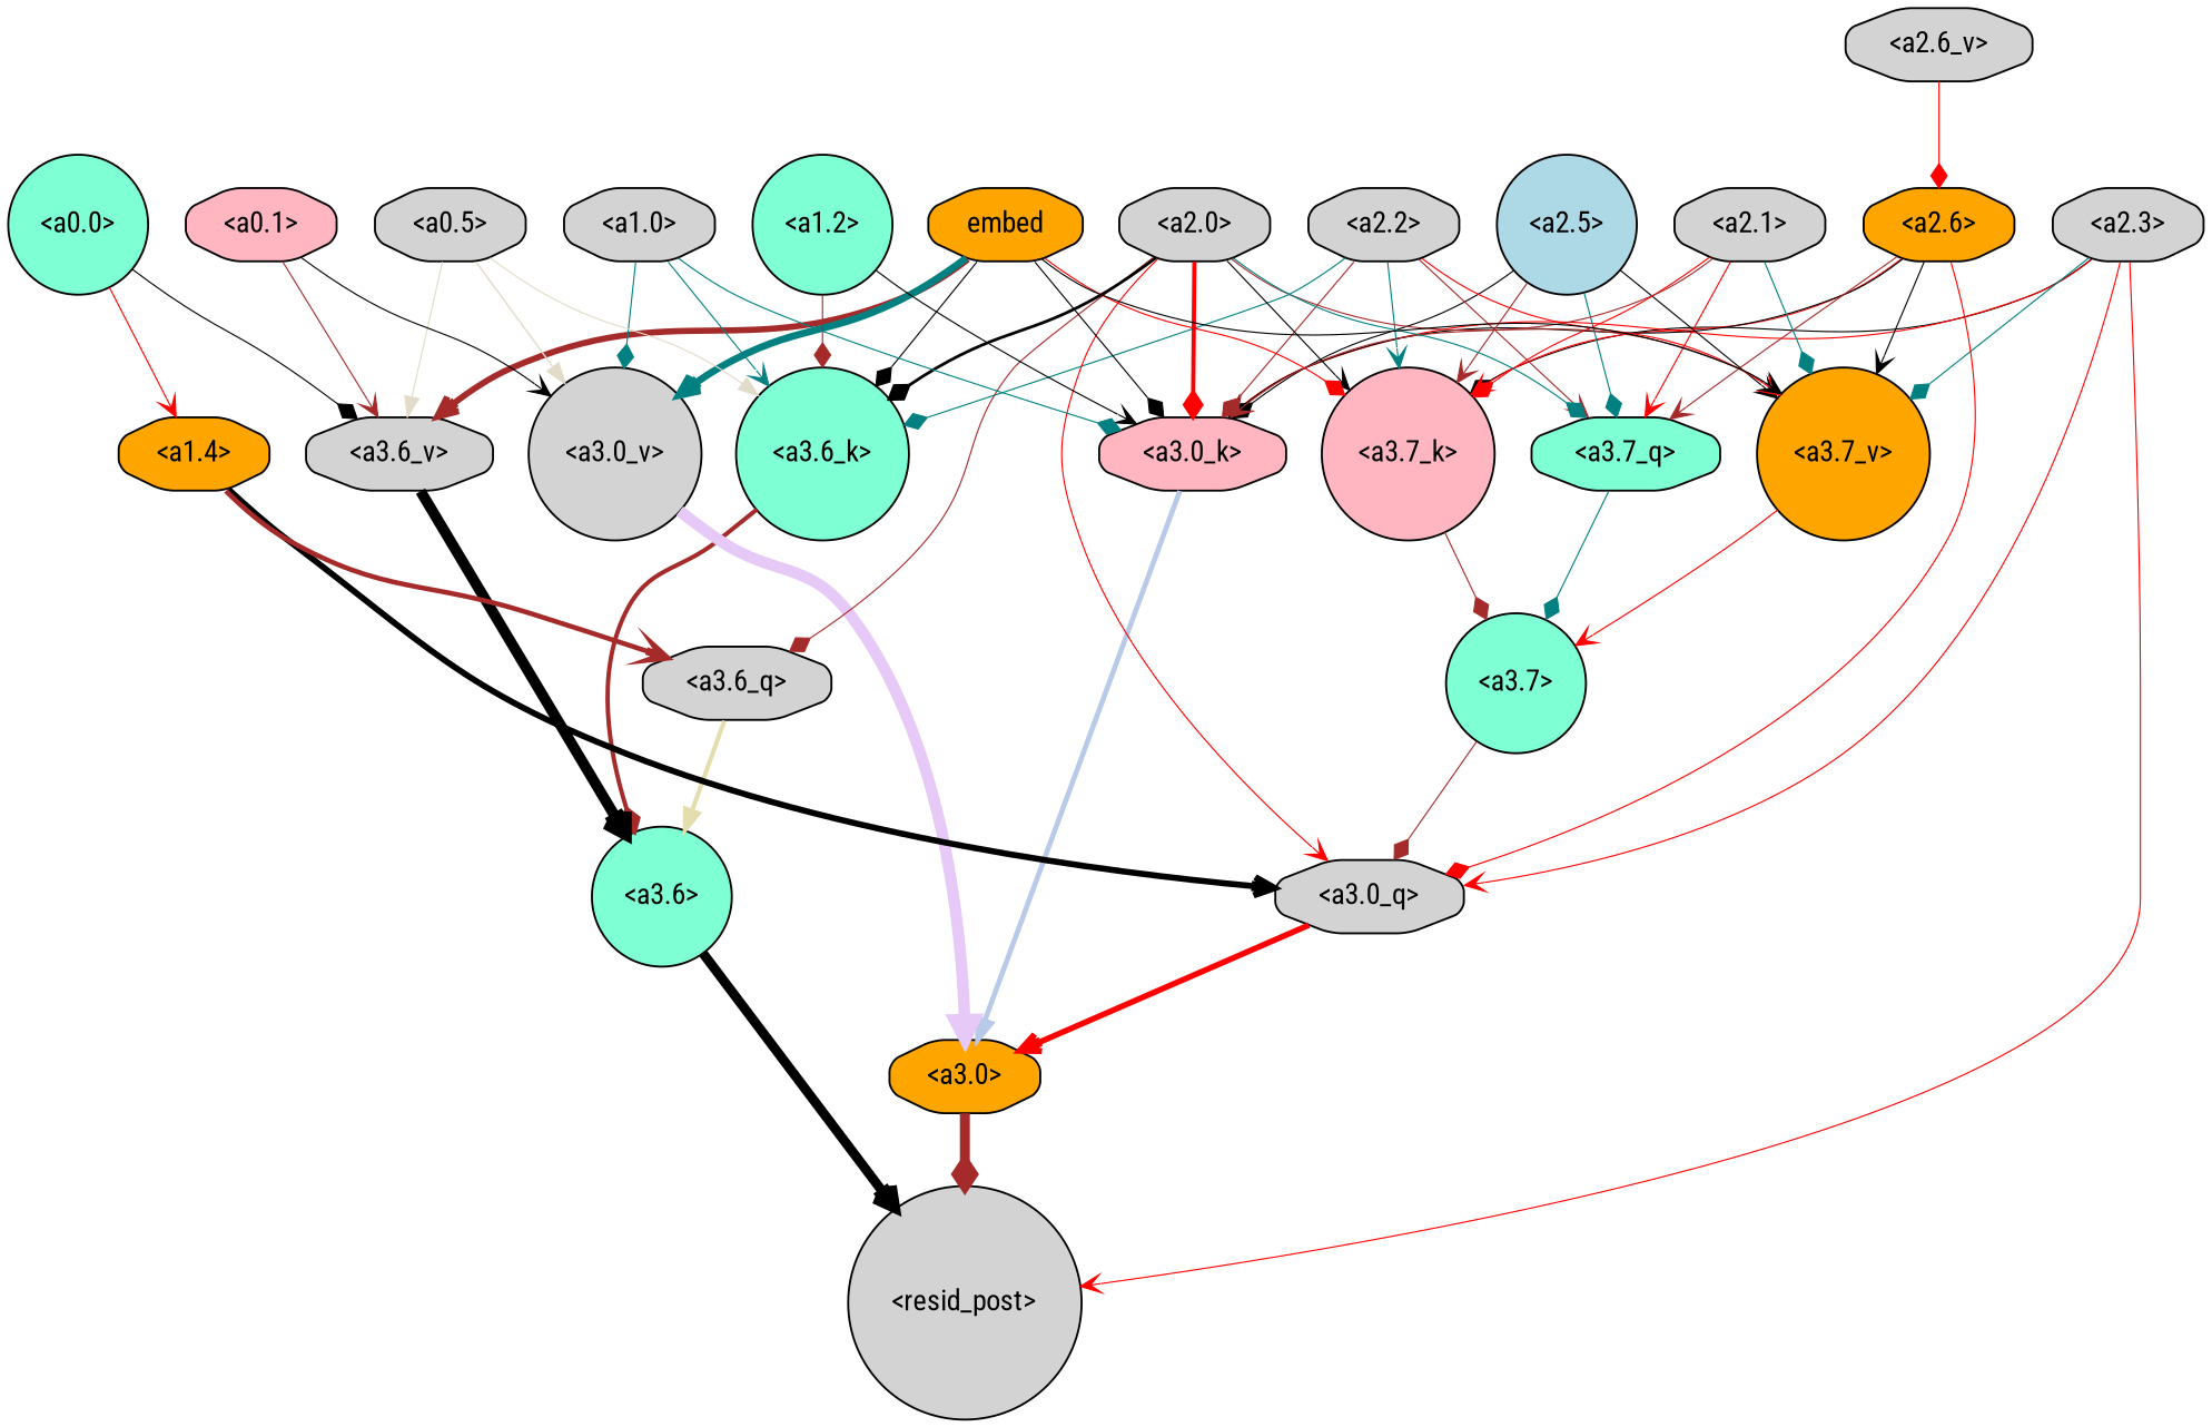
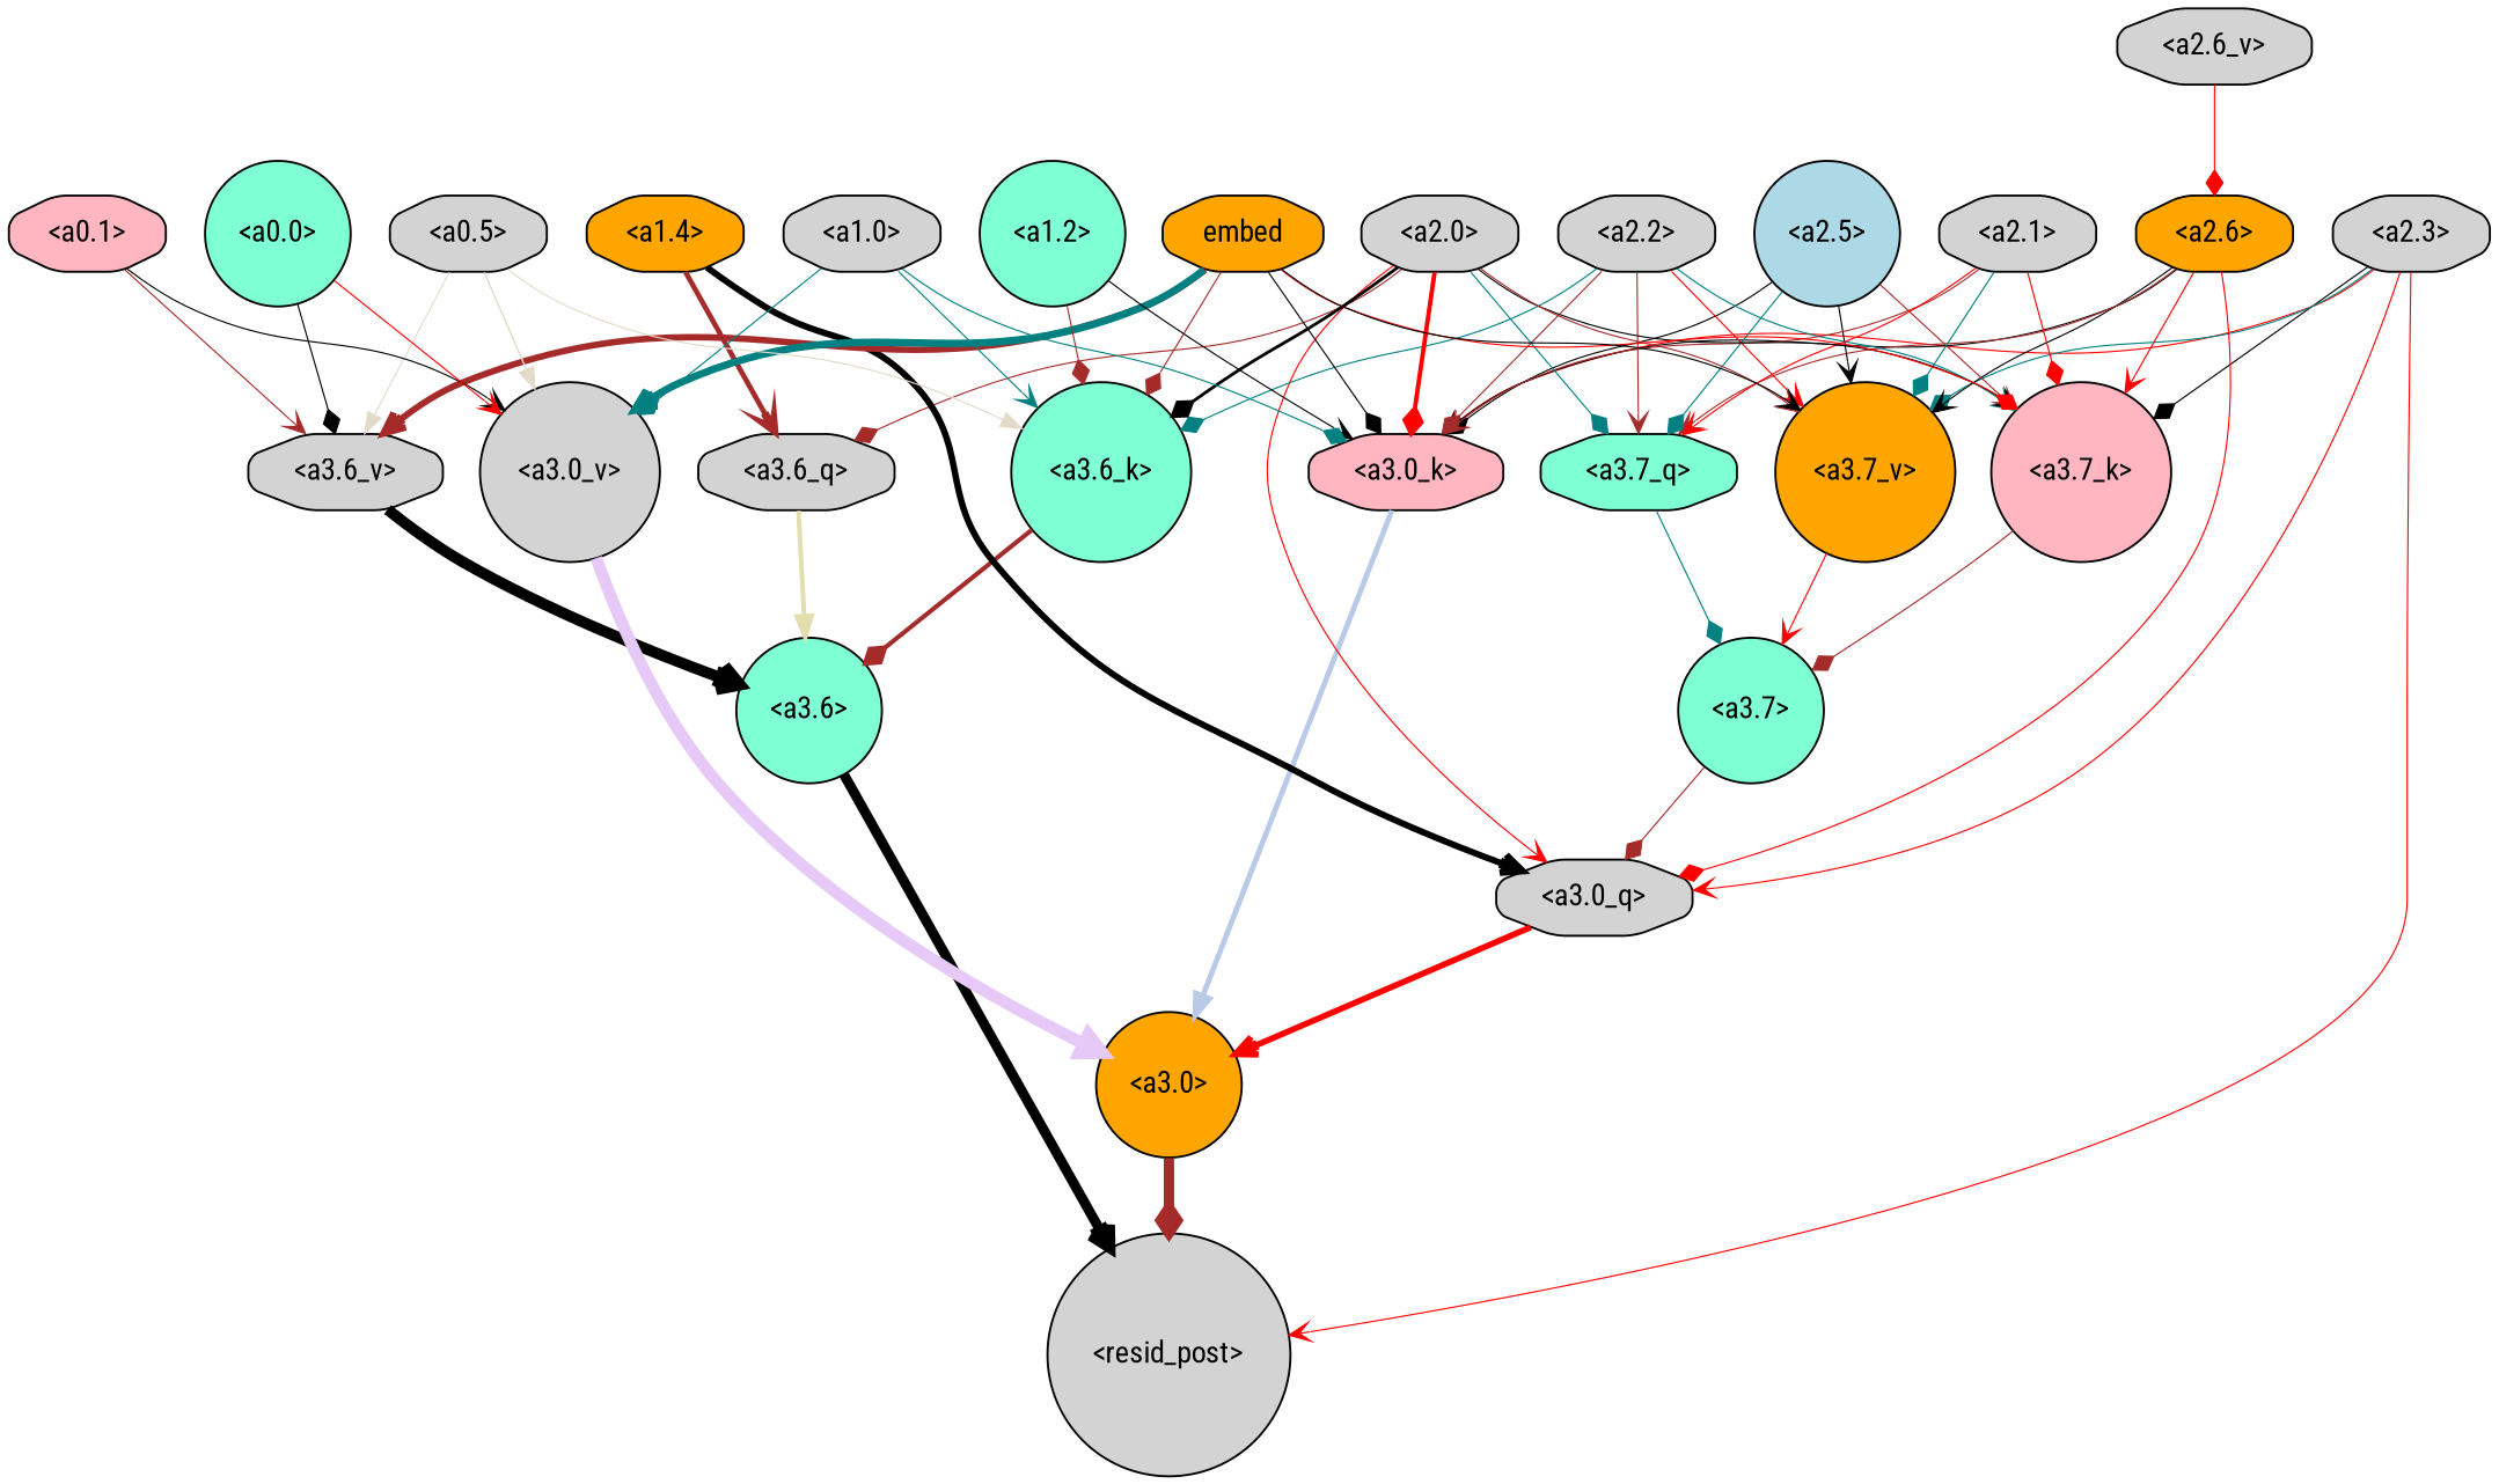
  strict digraph {
    fontname="Roboto Condensed"
    splines=true
    node [color=black fillcolor=lightgrey fontname="Roboto Condensed" shape=octagon style="filled, rounded"]
    edge [arrowhead=vee color=brown fontname="Roboto Condensed" penwidth=0.6]
    "<a3.7>" [fillcolor=aquamarine shape=circle]
    "<a3.0_q>"
    "<resid_post>" [shape=circle]
    "<a3.6>" [fillcolor=aquamarine shape=circle]
-   "<a3.0>" [fillcolor=orange]
+   "<a3.0>" [fillcolor=orange shape=circle]
    "<a2.3>"
    "<a3.7_k>" [fillcolor=lightpink shape=circle]
    "<a3.0_k>" [fillcolor=lightpink]
    "<a3.7_v>" [fillcolor=orange shape=circle]
    "<a3.7_q>" [fillcolor=aquamarine]
    "<a3.6_q>"
    "<a3.6_k>" [fillcolor=aquamarine shape=circle]
    "<a3.6_v>"
    "<a3.0_v>" [shape=circle]
    "<a2.6>" [fillcolor=orange]
    "<a2.5>" [fillcolor=lightblue shape=circle]
    "<a2.2>"
    "<a2.1>"
    "<a2.0>"
    "<a1.4>" [fillcolor=orange]
    embed [fillcolor=orange]
    "<a1.2>" [fillcolor=aquamarine shape=circle]
    "<a1.0>"
    "<a0.5>"
    "<a0.1>" [fillcolor=lightpink]
    "<a0.0>" [fillcolor=aquamarine shape=circle]
    "<a2.6_v>"
    "<a3.7>" -> "<a3.0_q>" [arrowhead=diamond]
    "<a3.0_q>" -> "<a3.0>" [color=red penwidth=2.870753765106201]
    "<a3.6>" -> "<resid_post>" [color=black penwidth=4.7534414529800415]
    "<a3.0>" -> "<resid_post>" [arrowhead=diamond penwidth=4.898576855659485]
    "<a2.3>" -> "<a3.0_q>" [color=red]
    "<a2.3>" -> "<resid_post>" [color=red]
    "<a2.3>" -> "<a3.7_k>" [arrowhead=diamond color=black]
    "<a2.3>" -> "<a3.0_k>" [color=red]
    "<a2.3>" -> "<a3.7_v>" [arrowhead=diamond color=teal]
    "<a3.7_k>" -> "<a3.7>" [arrowhead=diamond]
    "<a3.0_k>" -> "<a3.0>" [color="#b8cae8" penwidth=2.520303964614868 arrowhead=""]
    "<a3.7_v>" -> "<a3.7>" [color=red]
    "<a3.7_q>" -> "<a3.7>" [arrowhead=diamond color=teal]
    "<a3.6_q>" -> "<a3.6>" [color="#e4ddad" penwidth=2.160832464694977 arrowhead=""]
    "<a3.6_k>" -> "<a3.6>" [arrowhead=diamond penwidth=2.13908451795578]
    "<a3.6_v>" -> "<a3.6>" [color=black penwidth=5.297133803367615]
    "<a3.0_v>" -> "<a3.0>" [color="#e7c9f8" penwidth=5.680712580680847 arrowhead=""]
    "<a2.6>" -> "<a3.0_q>" [arrowhead=diamond color=red]
    "<a2.6>" -> "<a3.7_k>" [color=red]
    "<a2.6>" -> "<a3.0_k>" [color=black]
    "<a2.6>" -> "<a3.7_v>" [color=black]
    "<a2.6>" -> "<a3.7_q>"
    "<a2.5>" -> "<a3.7_k>"
    "<a2.5>" -> "<a3.0_k>" [arrowhead=diamond color=black]
    "<a2.5>" -> "<a3.7_v>" [color=black]
    "<a2.5>" -> "<a3.7_q>" [arrowhead=diamond color=teal]
    "<a2.2>" -> "<a3.7_k>" [color=teal]
    "<a2.2>" -> "<a3.0_k>" [arrowhead=diamond]
    "<a2.2>" -> "<a3.7_v>" [color=red]
    "<a2.2>" -> "<a3.7_q>"
    "<a2.2>" -> "<a3.6_k>" [arrowhead=diamond color=teal]
    "<a2.1>" -> "<a3.7_k>" [arrowhead=diamond color=red]
    "<a2.1>" -> "<a3.0_k>"
    "<a2.1>" -> "<a3.7_v>" [arrowhead=diamond color=teal]
    "<a2.1>" -> "<a3.7_q>" [color=red]
    "<a2.0>" -> "<a3.0_q>" [color=red]
    "<a2.0>" -> "<a3.7_k>" [color=black]
    "<a2.0>" -> "<a3.0_k>" [arrowhead=diamond color=red penwidth=2.095262974500656]
    "<a2.0>" -> "<a3.7_v>"
    "<a2.0>" -> "<a3.7_q>" [arrowhead=diamond color=teal]
    "<a2.0>" -> "<a3.6_q>" [arrowhead=diamond]
    "<a2.0>" -> "<a3.6_k>" [arrowhead=diamond color=black penwidth=1.4807794839143753]
    "<a1.4>" -> "<a3.0_q>" [color=black penwidth=3.0341034531593323]
    "<a1.4>" -> "<a3.6_q>" [penwidth=2.425799250602722]
    embed -> "<a3.7_k>" [arrowhead=diamond color=red]
    embed -> "<a3.0_k>" [arrowhead=diamond color=black]
    embed -> "<a3.7_v>" [color=black]
-   embed -> "<a3.6_k>" [arrowhead=diamond color=black]
+   embed -> "<a3.6_k>" [arrowhead=diamond]
    embed -> "<a3.6_v>" [penwidth=3.067279100418091]
    embed -> "<a3.0_v>" [color=teal penwidth=3.5202720761299133]
    "<a1.2>" -> "<a3.0_k>" [color=black]
    "<a1.2>" -> "<a3.6_k>" [arrowhead=diamond]
    "<a1.0>" -> "<a3.0_k>" [arrowhead=diamond color=teal]
    "<a1.0>" -> "<a3.6_k>" [color=teal]
    "<a1.0>" -> "<a3.0_v>" [arrowhead=diamond color=teal]
    "<a0.5>" -> "<a3.6_k>" [color="#e3dbc9" arrowhead=""]
    "<a0.5>" -> "<a3.6_v>" [color="#e3dbc9" arrowhead=""]
    "<a0.5>" -> "<a3.0_v>" [color="#e3dbc9" penwidth=0.764040544629097 arrowhead=""]
    "<a0.1>" -> "<a3.6_v>"
    "<a0.1>" -> "<a3.0_v>" [color=black]
    "<a0.0>" -> "<a3.6_v>" [arrowhead=diamond color=black]
-   "<a0.0>" -> "<a1.4>" [color=red]
+   "<a0.0>" -> "<a3.0_v>" [color=red]
    "<a2.6_v>" -> "<a2.6>" [arrowhead=diamond color=red]
  }
